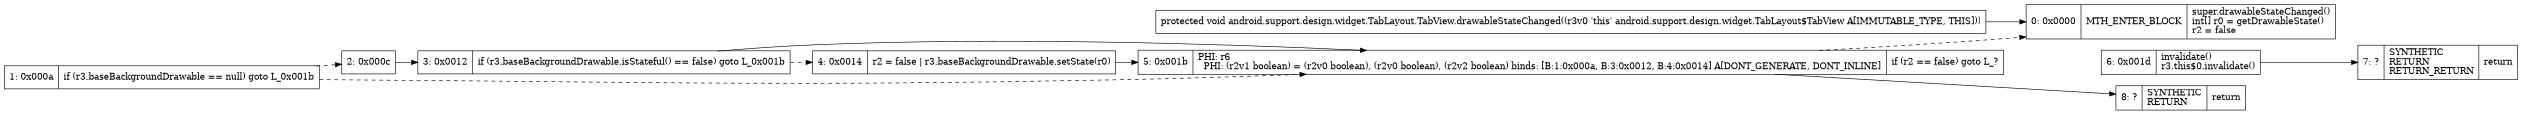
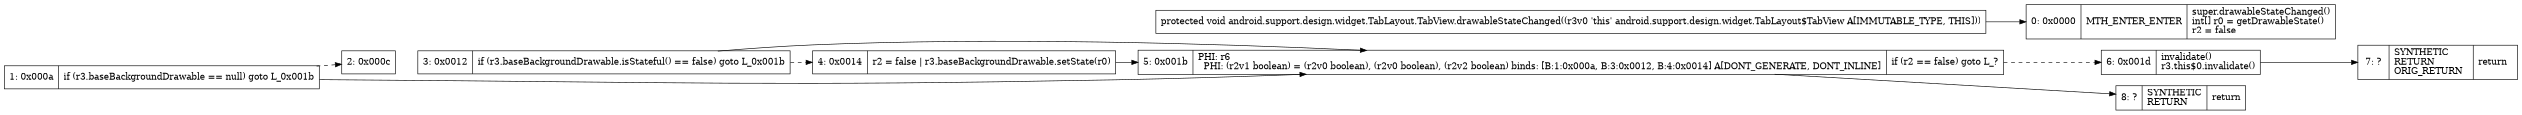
  digraph {
    rankdir=LR
    node [shape=record]
-   n1 [label="{0\:\ 0x0000|MTH_ENTER_BLOCK\l|super.drawableStateChanged()\lint[] r0 = getDrawableState()\lr2 = false\l}"]
+   n1 [label="{0\:\ 0x0000|MTH_ENTER_ENTER\l|super.drawableStateChanged()\lint[] r0 = getDrawableState()\lr2 = false\l}"]
    n2 [label="{1\:\ 0x000a|if (r3.baseBackgroundDrawable == null) goto L_0x001b\l}"]
    n3 [label="{2\:\ 0x000c}"]
    n4 [label="{5\:\ 0x001b|PHI: r6 \l  PHI: (r2v1 boolean) = (r2v0 boolean), (r2v0 boolean), (r2v2 boolean) binds: [B:1:0x000a, B:3:0x0012, B:4:0x0014] A[DONT_GENERATE, DONT_INLINE]\l|if (r2 == false) goto L_?\l}"]
    n5 [label="{3\:\ 0x0012|if (r3.baseBackgroundDrawable.isStateful() == false) goto L_0x001b\l}"]
    n6 [label="{6\:\ 0x001d|invalidate()\lr3.this$0.invalidate()\l}"]
    n7 [label="{8\:\ ?|SYNTHETIC\lRETURN\l|return\l}"]
    n8 [label="{4\:\ 0x0014|r2 = false \| r3.baseBackgroundDrawable.setState(r0)\l}"]
-   n9 [label="{7\:\ ?|SYNTHETIC\lRETURN\lRETURN_RETURN\l|return\l}"]
+   n9 [label="{7\:\ ?|SYNTHETIC\lRETURN\lORIG_RETURN\l|return\l}"]
    n10 [label="{protected void android.support.design.widget.TabLayout.TabView.drawableStateChanged((r3v0 'this' android.support.design.widget.TabLayout$TabView A[IMMUTABLE_TYPE, THIS])) }"]
    n2 -> n3 [style=dashed]
-   n2 -> n4 [style=dashed]
-   n3 -> n5
-   n4 -> n1 [style=dashed]
+   n2 -> n4
+   n4 -> n6 [style=dashed]
    n4 -> n7
    n5 -> n4
    n5 -> n8 [style=dashed]
    n6 -> n9
    n8 -> n4
    n10 -> n1
  }
